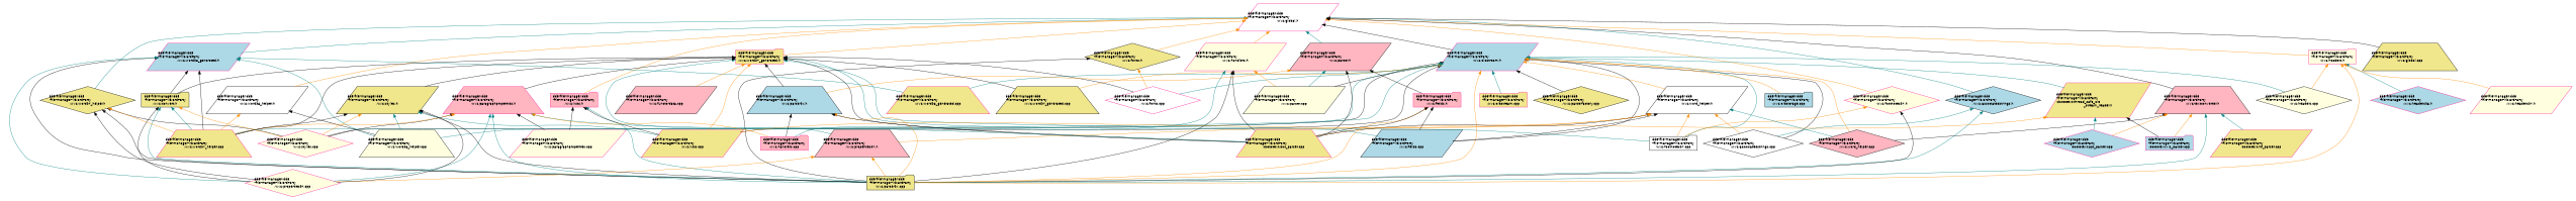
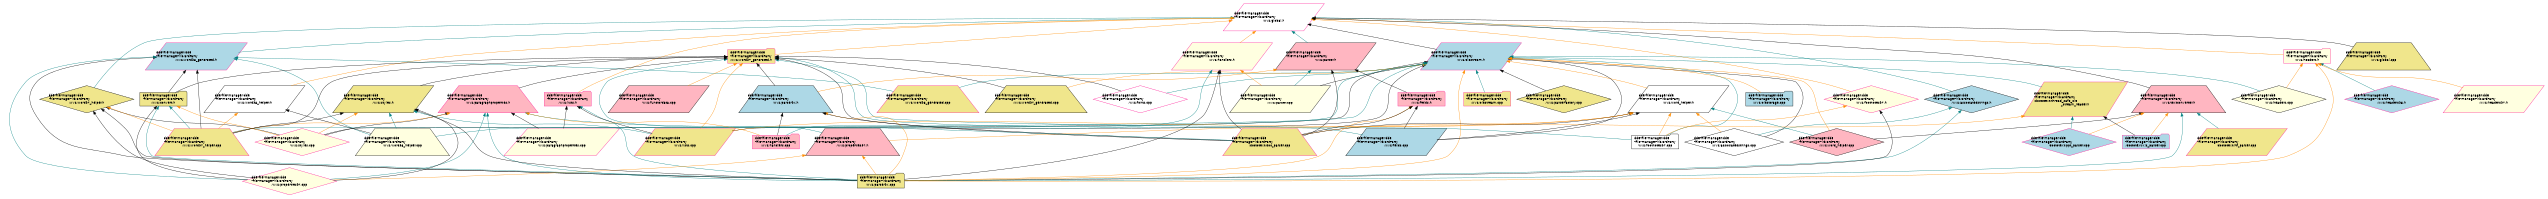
  digraph {
    node [color=deeppink fillcolor=khaki fontname=Helvetica fontsize=10 shape=parallelogram style=filled]
    edge [color=black dir=back fontname=Helvetica fontsize=10 labelfontname=Helvetica labelfontsize=10 style=solid]
    n1 [fillcolor=white fontcolor=black height=0.2 label="dde-file-manager/dde\l-file-manager-lib/3rdParty\l/wv2/global.h" width=0.4]
    n2 [color=black fillcolor=lightblue height=0.2 label="dde-file-manager/dde\l-file-manager-lib/3rdParty\l/wv2/associatedstrings.h" shape=diamond width=0.4]
    n3 [fillcolor=lightblue height=0.2 label="dde-file-manager/dde\l-file-manager-lib/3rdParty\l/wv2/olestream.h" width=0.4]
    n4 [fillcolor=lightblue height=0.2 label="dde-file-manager/dde\l-file-manager-lib/3rdParty\l/wv2/word95_generated.h" width=0.4]
    n5 [height=0.2 label="dde-file-manager/dde\l-file-manager-lib/3rdParty\l/wv2/word97_generated.h" shape=folder width=0.4]
    n6 [color=black fillcolor=lightpink height=0.2 label="dde-file-manager/dde\l-file-manager-lib/3rdParty\l/wv2/parser.h" width=0.4]
-   n7 [color=black height=0.2 label="dde-file-manager/dde\l-file-manager-lib/3rdParty\l/wv2/fonts.h" shape=diamond width=0.4]
    n8 [fillcolor=lightyellow height=0.2 label="dde-file-manager/dde\l-file-manager-lib/3rdParty\l/wv2/footnotes97.h" shape=diamond width=0.4]
    n9 [color=black height=0.2 label="dde-file-manager/dde\l-file-manager-lib/3rdParty\l/wv2/global.cpp" shape=trapezium width=0.4]
    n10 [fillcolor=lightyellow height=0.2 label="dde-file-manager/dde\l-file-manager-lib/3rdParty\l/wv2/handlers.h" width=0.4]
    n11 [fillcolor=lightyellow height=0.2 label="dde-file-manager/dde\l-file-manager-lib/3rdParty\l/wv2/headers.h" shape=folder width=0.4]
    n12 [fillcolor=lightpink height=0.2 label="dde-file-manager/dde\l-file-manager-lib/3rdParty\l/wv2/lists.h" shape=folder width=0.4]
    n13 [color=black height=0.2 label="dde-file-manager/dde\l-file-manager-lib/3rdParty\l/wv2/word97_helper.h" shape=diamond width=0.4]
    n14 [color=black fillcolor=lightpink height=0.2 label="dde-file-manager/dde\l-file-manager-lib/3rdParty\l/wv2/textconverter.h" shape=trapezium width=0.4]
    n15 [color=black fillcolor=white height=0.2 label="dde-file-manager/dde\l-file-manager-lib/3rdParty\l/wv2/word95_helper.h" width=0.4]
    n16 [color=black fillcolor=white height=0.2 label="dde-file-manager/dde\l-file-manager-lib/3rdParty\l/wv2/associatedstrings.cpp" shape=diamond width=0.4]
    n17 [color=black height=0.2 label="dde-file-manager/dde\l-file-manager-lib/3rdParty\l/wv2/parser9x.cpp" shape=folder width=0.4]
    n18 [height=0.2 label="dde-file-manager/dde\l-file-manager-lib/3rdParty\l/doctotext/thread_safe_ole\l_stream_reader.h" width=0.4]
    n19 [color=black fillcolor=white height=0.2 label="dde-file-manager/dde\l-file-manager-lib/3rdParty\l/wv2/word_helper.h" width=0.4]
    n20 [color=black fillcolor=lightblue height=0.2 label="dde-file-manager/dde\l-file-manager-lib/3rdParty\l/wv2/fields.cpp" width=0.4]
    n21 [color=black fillcolor=white height=0.2 label="dde-file-manager/dde\l-file-manager-lib/3rdParty\l/wv2/footnotes97.cpp" shape=folder width=0.4]
    n22 [height=0.2 label="dde-file-manager/dde\l-file-manager-lib/3rdParty\l/wv2/lists.cpp" width=0.4]
    n23 [color=black fillcolor=lightpink height=0.2 label="dde-file-manager/dde\l-file-manager-lib/3rdParty\l/wv2/word_helper.cpp" shape=diamond width=0.4]
    n24 [fillcolor=white height=0.2 label="dde-file-manager/dde\l-file-manager-lib/3rdParty\l/wv2/fonts.cpp" shape=diamond width=0.4]
    n25 [color=black fillcolor=lightyellow height=0.2 label="dde-file-manager/dde\l-file-manager-lib/3rdParty\l/wv2/headers.cpp" shape=diamond width=0.4]
    n26 [color=black fillcolor=lightblue height=0.2 label="dde-file-manager/dde\l-file-manager-lib/3rdParty\l/wv2/olestorage.cpp" shape=folder width=0.4]
    n27 [height=0.2 label="dde-file-manager/dde\l-file-manager-lib/3rdParty\l/wv2/olestream.cpp" shape=folder width=0.4]
    n28 [color=black fillcolor=lightyellow height=0.2 label="dde-file-manager/dde\l-file-manager-lib/3rdParty\l/wv2/parser.cpp" width=0.4]
    n29 [color=black height=0.2 label="dde-file-manager/dde\l-file-manager-lib/3rdParty\l/wv2/parserfactory.cpp" shape=diamond width=0.4]
    n30 [fillcolor=lightyellow height=0.2 label="dde-file-manager/dde\l-file-manager-lib/3rdParty\l/wv2/styles.cpp" shape=diamond width=0.4]
    n31 [height=0.2 label="dde-file-manager/dde\l-file-manager-lib/3rdParty\l/wv2/word95_generated.cpp" shape=trapezium width=0.4]
    n32 [color=black fillcolor=lightyellow height=0.2 label="dde-file-manager/dde\l-file-manager-lib/3rdParty\l/wv2/word95_helper.cpp" shape=trapezium width=0.4]
    n33 [color=black height=0.2 label="dde-file-manager/dde\l-file-manager-lib/3rdParty\l/wv2/word97_generated.cpp" shape=trapezium width=0.4]
    n34 [height=0.2 label="dde-file-manager/dde\l-file-manager-lib/3rdParty\l/wv2/word97_helper.cpp" shape=trapezium width=0.4]
    n35 [height=0.2 label="dde-file-manager/dde\l-file-manager-lib/3rdParty\l/doctotext/doc_parser.cpp" shape=trapezium width=0.4]
    n36 [fillcolor=lightblue height=0.2 label="dde-file-manager/dde\l-file-manager-lib/3rdParty\l/doctotext/ppt_parser.cpp" shape=diamond width=0.4]
    n37 [fillcolor=lightblue height=0.2 label="dde-file-manager/dde\l-file-manager-lib/3rdParty\l/doctotext/xls_parser.cpp" shape=folder width=0.4]
    n38 [color=black fillcolor=lightpink height=0.2 label="dde-file-manager/dde\l-file-manager-lib/3rdParty\l/wv2/properties97.h" shape=trapezium width=0.4]
    n39 [fillcolor=lightyellow height=0.2 label="dde-file-manager/dde\l-file-manager-lib/3rdParty\l/wv2/properties97.cpp" shape=diamond width=0.4]
    n40 [color=black height=0.2 label="dde-file-manager/dde\l-file-manager-lib/3rdParty\l/wv2/convert.h" shape=folder width=0.4]
    n41 [color=black fillcolor=lightpink height=0.2 label="dde-file-manager/dde\l-file-manager-lib/3rdParty\l/wv2/functordata.cpp" width=0.4]
    n42 [color=black fillcolor=lightblue height=0.2 label="dde-file-manager/dde\l-file-manager-lib/3rdParty\l/wv2/parser9x.h" shape=trapezium width=0.4]
    n43 [fillcolor=lightpink height=0.2 label="dde-file-manager/dde\l-file-manager-lib/3rdParty\l/wv2/paragraphproperties.h" shape=trapezium width=0.4]
    n44 [color=black height=0.2 label="dde-file-manager/dde\l-file-manager-lib/3rdParty\l/wv2/styles.h" width=0.4]
    n45 [fillcolor=lightpink height=0.2 label="dde-file-manager/dde\l-file-manager-lib/3rdParty\l/wv2/handlers.cpp" shape=folder width=0.4]
    n46 [fillcolor=lightyellow height=0.2 label="dde-file-manager/dde\l-file-manager-lib/3rdParty\l/wv2/paragraphproperties.cpp" width=0.4]
    n47 [fillcolor=lightpink height=0.2 label="dde-file-manager/dde\l-file-manager-lib/3rdParty\l/wv2/fields.h" shape=folder width=0.4]
    n48 [fillcolor=lightblue height=0.2 label="dde-file-manager/dde\l-file-manager-lib/3rdParty\l/wv2/headers95.h" shape=diamond width=0.4]
    n49 [fillcolor=lightyellow height=0.2 label="dde-file-manager/dde\l-file-manager-lib/3rdParty\l/wv2/headers97.h" width=0.4]
    n50 [height=0.2 label="dde-file-manager/dde\l-file-manager-lib/3rdParty\l/doctotext/rtf_parser.cpp" width=0.4]
    n1 -> n2 [color=teal]
    n1 -> n3
    n1 -> n4 [color=teal]
    n1 -> n5 [color=darkorange]
    n1 -> n6 [color=teal]
-   n1 -> n7 [color=darkorange]
    n1 -> n8 [color=darkorange]
    n1 -> n9
    n1 -> n10 [color=darkorange]
    n1 -> n11 [color=darkorange]
    n1 -> n12 [color=darkorange]
    n1 -> n13 [color=teal]
    n1 -> n14
    n1 -> n15 [color=darkorange]
    n2 -> n16 [color=teal]
    n2 -> n17 [color=teal]
    n3 -> n16
    n3 -> n17 [color=darkorange]
    n3 -> n18 [color=teal]
    n3 -> n19 [color=darkorange]
    n3 -> n20
    n3 -> n21 [color=teal]
    n3 -> n22
    n3 -> n23 [color=darkorange]
    n3 -> n24 [color=teal]
    n3 -> n25 [color=teal]
    n3 -> n26 [color=darkorange]
    n3 -> n27 [color=teal]
    n3 -> n28
    n3 -> n29
    n3 -> n30
    n3 -> n31 [color=teal]
    n3 -> n32 [color=teal]
    n3 -> n33 [color=darkorange]
    n3 -> n34 [color=teal]
    n4 -> n17
    n4 -> n31 [color=teal]
    n4 -> n32 [color=teal]
    n4 -> n34
    n4 -> n39 [color=teal]
    n4 -> n40
    n5 -> n20 [color=teal]
    n5 -> n21 [color=teal]
    n5 -> n22 [color=darkorange]
    n5 -> n24
    n5 -> n33
    n5 -> n34
    n5 -> n35
    n5 -> n38 [color=teal]
    n5 -> n40
    n5 -> n41 [color=darkorange]
    n5 -> n42
    n5 -> n43
    n5 -> n44
    n6 -> n28 [color=teal]
    n6 -> n35
    n6 -> n42 [color=darkorange]
    n6 -> n47
-   n7 -> n17
-   n7 -> n24 [color=darkorange]
    n8 -> n17
    n8 -> n21 [color=darkorange]
    n10 -> n17
    n10 -> n28 [color=darkorange]
    n10 -> n35
    n10 -> n45 [color=teal]
    n11 -> n17 [color=darkorange]
    n11 -> n25 [color=darkorange]
    n11 -> n48 [color=teal]
    n11 -> n49 [color=darkorange]
    n12 -> n17 [color=teal]
    n12 -> n22
    n12 -> n46
    n13 -> n17
    n13 -> n30
    n13 -> n34 [color=darkorange]
    n13 -> n39
    n14 -> n17 [color=teal]
    n14 -> n23
    n14 -> n36 [color=darkorange]
    n14 -> n37 [color=darkorange]
    n14 -> n50 [color=teal]
    n15 -> n32
    n15 -> n34 [color=darkorange]
    n18 -> n35 [color=darkorange]
    n18 -> n36 [color=teal]
    n18 -> n37
    n19 -> n16 [color=darkorange]
    n19 -> n20
    n19 -> n21 [color=darkorange]
    n19 -> n22 [color=darkorange]
    n19 -> n23 [color=teal]
    n19 -> n35
    n19 -> n38 [color=darkorange]
    n38 -> n17 [color=darkorange]
    n38 -> n39 [color=darkorange]
    n40 -> n17 [color=teal]
    n40 -> n30 [color=darkorange]
    n40 -> n34 [color=teal]
    n40 -> n39
    n42 -> n17 [color=darkorange]
    n42 -> n35
    n42 -> n45
    n43 -> n17 [color=teal]
    n43 -> n30
    n43 -> n34 [color=darkorange]
    n43 -> n35 [color=teal]
    n43 -> n39 [color=teal]
    n43 -> n45 [color=darkorange]
    n43 -> n46
    n44 -> n17
    n44 -> n22 [color=teal]
    n44 -> n30 [color=darkorange]
    n44 -> n32 [color=teal]
    n44 -> n34
    n44 -> n39
    n47 -> n17 [color=darkorange]
    n47 -> n20
    n47 -> n35
  }
